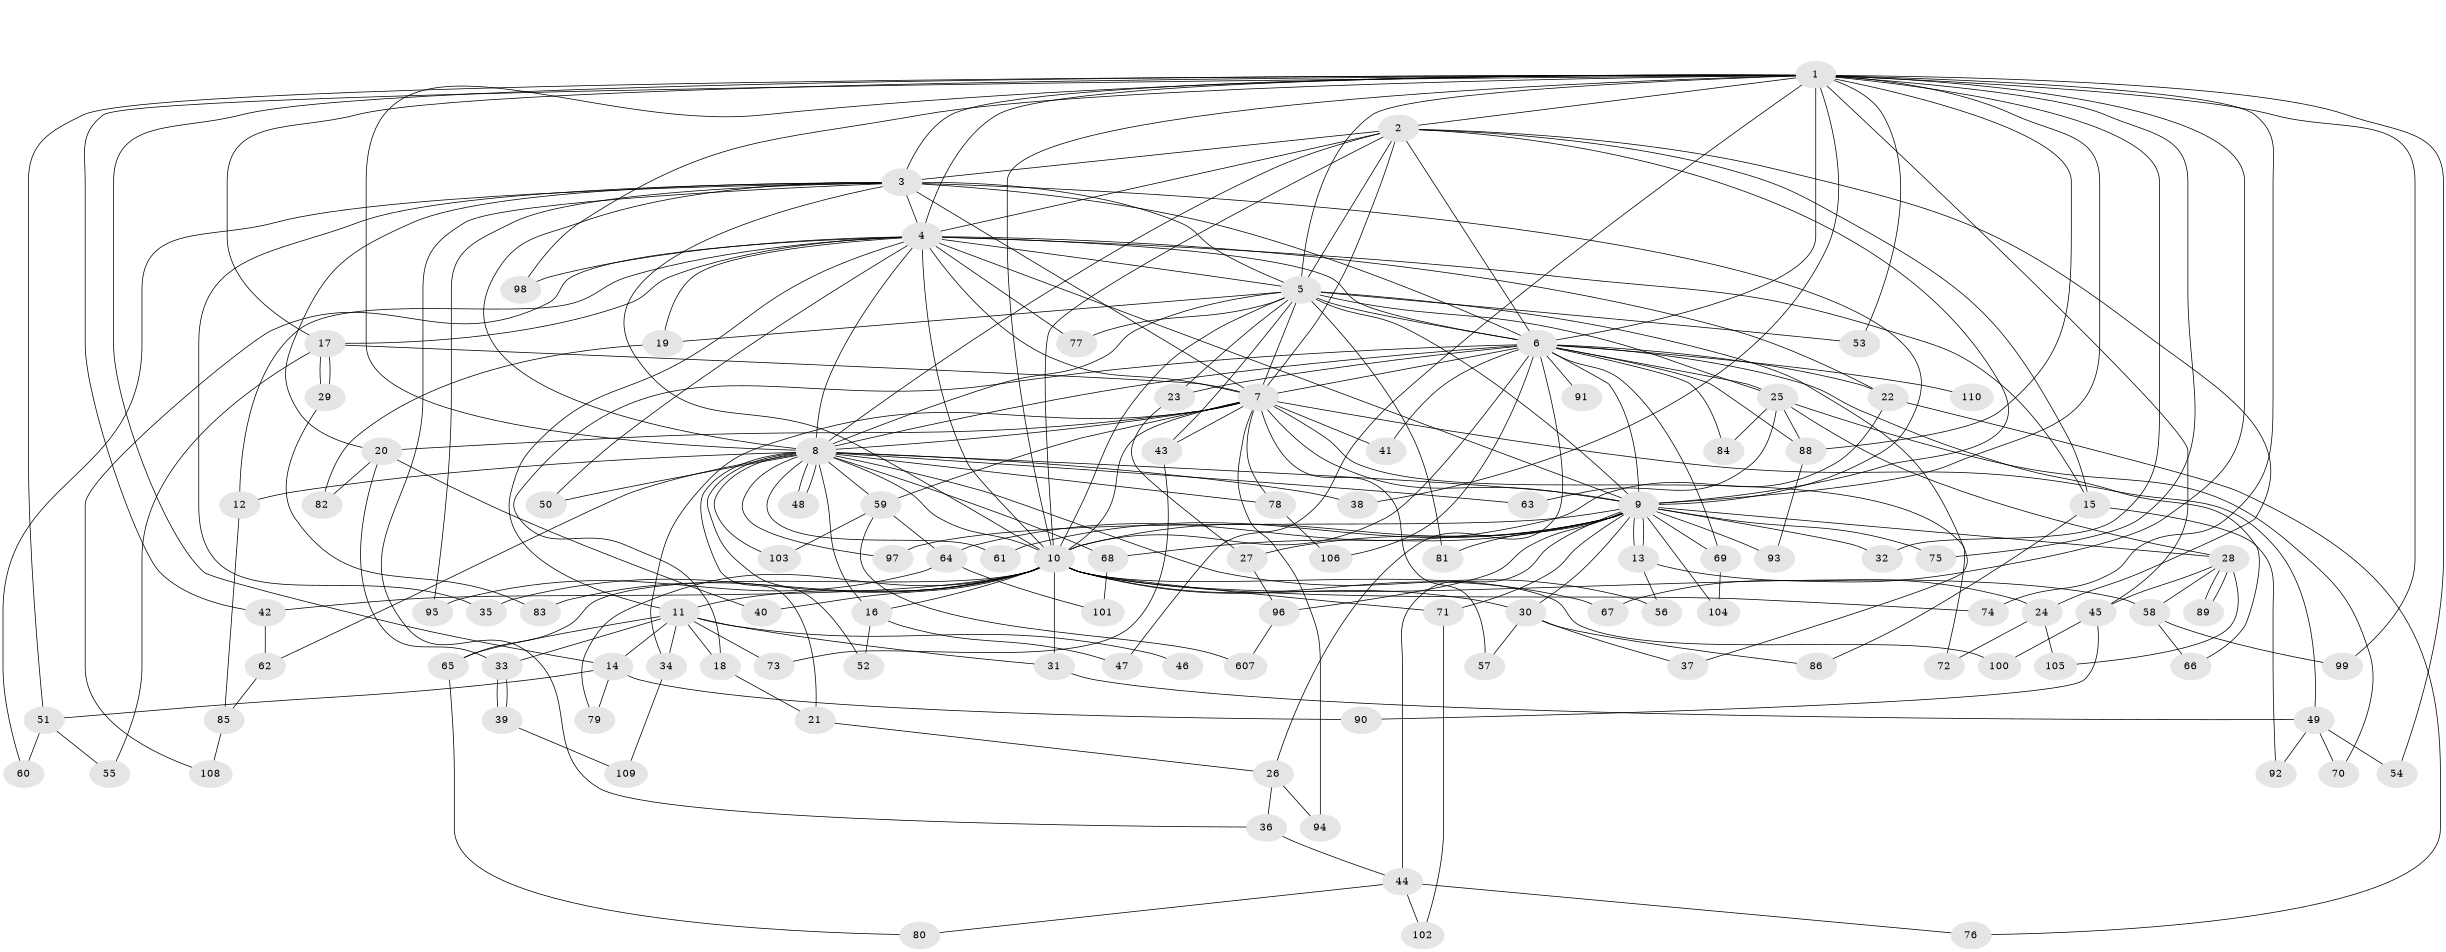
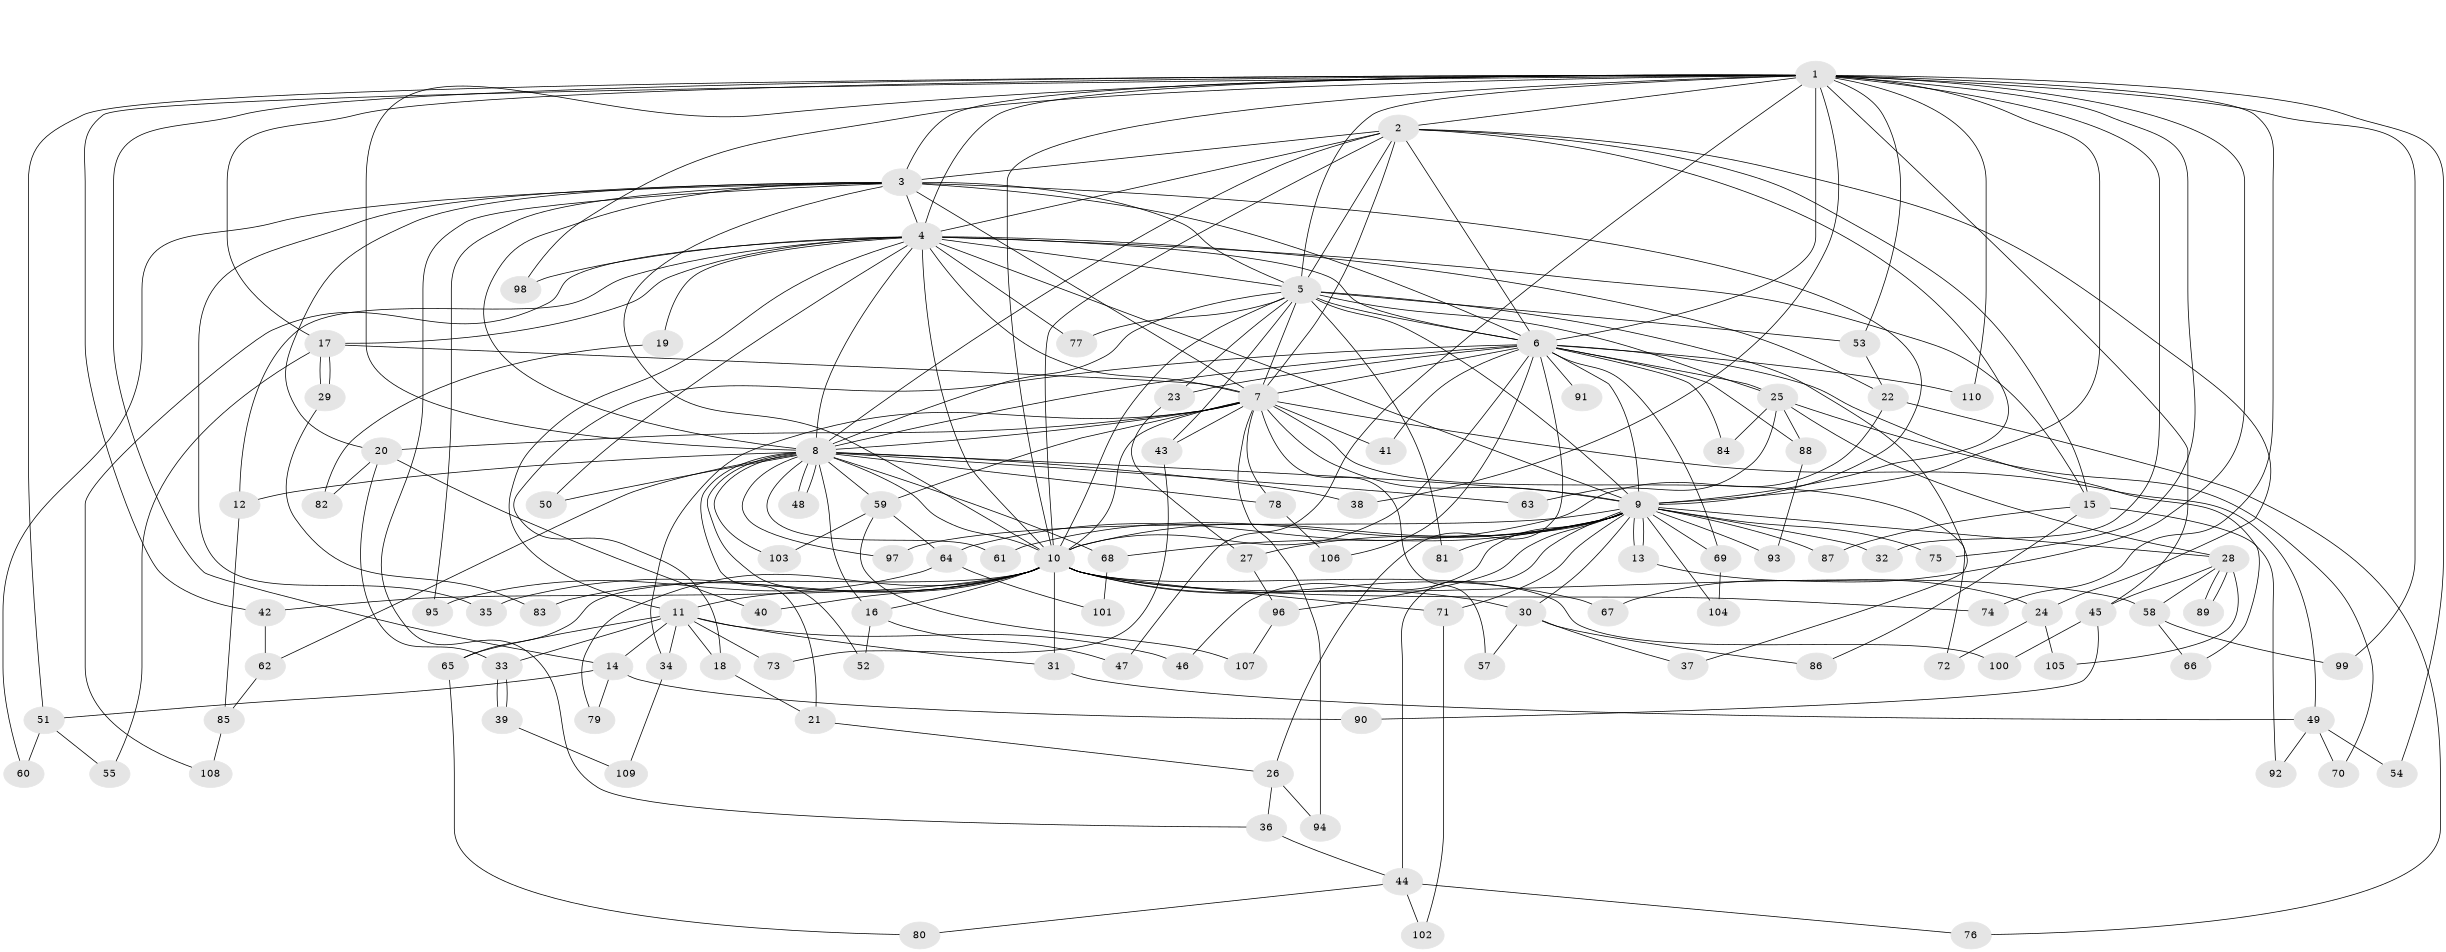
  graph {
    node [color=gray90 style=filled]
    1
    2
    3
    4
    5
    6
    8
    9
    10
    14
    17
    32
    38
    42
    45
    47
    51
    53
    54
    67
    74
    75
    98
    99
    110
    7
    15
    24
    20
    35
    36
    60
    95
    11
    12
    19
    22
    50
    77
    108
    23
    25
    37
    43
    81
    18
    26
    41
    66
    69
    84
    88
    91
    106
    34
    49
    57
    59
    72
    78
    94
    16
    21
    48
    52
-   56
    61
    62
    63
    68
    97
    103
    13
    27
    28
    30
    44
    46
    71
+   87
    93
    96
    104
    31
    40
    58
    65
    79
    83
    100
    90
    29
    55
    86
    92
    105
    33
    82
    73
    85
    64
    76
    70
    109
-   107 [label=607]
+   107
    101
    89
    80
    102
    39
    1 -- 2
    1 -- 3
    1 -- 4
    1 -- 5
    1 -- 6
    1 -- 8
    1 -- 9
    1 -- 10
    1 -- 14
    1 -- 17
    1 -- 32
    1 -- 38
    1 -- 42
    1 -- 45
    1 -- 47
    1 -- 51
    1 -- 53
    1 -- 54
    1 -- 67
    1 -- 74
    1 -- 75
    1 -- 98
    1 -- 99
-   1 -- 88
+   1 -- 110
    2 -- 3
    2 -- 4
    2 -- 5
    2 -- 6
    2 -- 8
    2 -- 9
    2 -- 10
    2 -- 7
    2 -- 15
    2 -- 24
    3 -- 4
    3 -- 5
    3 -- 6
    3 -- 8
    3 -- 9
    3 -- 10
    3 -- 7
    3 -- 20
    3 -- 35
    3 -- 36
    3 -- 60
    3 -- 95
    4 -- 5
    4 -- 6
    4 -- 8
    4 -- 9
    4 -- 10
    4 -- 17
    4 -- 98
    4 -- 7
    4 -- 15
    4 -- 11
    4 -- 12
    4 -- 19
    4 -- 22
    4 -- 50
    4 -- 77
    4 -- 108
    5 -- 6
    5 -- 8
    5 -- 9
    5 -- 10
    5 -- 53
    5 -- 7
-   5 -- 19
    5 -- 77
    5 -- 23
    5 -- 25
    5 -- 37
    5 -- 43
    5 -- 81
    6 -- 8
    6 -- 9
    6 -- 10
    6 -- 110
    6 -- 7
-   6 -- 22
+   53 -- 22
    6 -- 23
    6 -- 25
    6 -- 18
    6 -- 26
    6 -- 41
    6 -- 66
    6 -- 69
    6 -- 84
    6 -- 88
    6 -- 91
    6 -- 106
    8 -- 9
    8 -- 10
    8 -- 38
    8 -- 12
    8 -- 50
    8 -- 59
    8 -- 78
    8 -- 16
    8 -- 21
    8 -- 48
    8 -- 48
    8 -- 52
-   8 -- 56
    8 -- 61
    8 -- 62
    8 -- 63
    8 -- 68
    8 -- 97
    8 -- 103
    9 -- 10
    9 -- 32
    9 -- 75
    9 -- 81
    9 -- 69
    9 -- 61
    9 -- 68
    9 -- 97
    9 -- 13
    9 -- 13
    9 -- 27
    9 -- 28
    9 -- 30
    9 -- 44
+   9 -- 46
    9 -- 71
+   9 -- 87
    9 -- 93
    9 -- 96
    9 -- 104
    10 -- 42
    10 -- 67
    10 -- 74
    10 -- 35
    10 -- 11
    10 -- 16
    10 -- 30
    10 -- 71
    10 -- 31
    10 -- 40
    10 -- 58
    10 -- 65
    10 -- 79
    10 -- 83
    10 -- 100
    14 -- 51
    14 -- 79
    14 -- 90
    17 -- 7
    17 -- 29
    17 -- 29
    17 -- 55
    42 -- 62
    45 -- 100
    45 -- 90
    51 -- 60
    51 -- 55
    7 -- 8
    7 -- 9
    7 -- 10
    7 -- 20
    7 -- 43
    7 -- 41
    7 -- 34
    7 -- 49
    7 -- 57
    7 -- 59
    7 -- 72
    7 -- 78
    7 -- 94
+   15 -- 87
    15 -- 86
    15 -- 92
    24 -- 72
    24 -- 105
    20 -- 40
    20 -- 33
    20 -- 82
    36 -- 44
    11 -- 14
    11 -- 18
    11 -- 34
    11 -- 46
    11 -- 31
    11 -- 65
    11 -- 33
    11 -- 73
    12 -- 85
    19 -- 82
    22 -- 64
    22 -- 76
    23 -- 27
    25 -- 84
    25 -- 88
    25 -- 63
    25 -- 28
    25 -- 70
    43 -- 73
    18 -- 21
    26 -- 36
    26 -- 94
    69 -- 104
    88 -- 93
    34 -- 109
    49 -- 54
    49 -- 92
    49 -- 70
    59 -- 103
    59 -- 64
    59 -- 107
    78 -- 106
    16 -- 47
    16 -- 52
    21 -- 26
    62 -- 85
    68 -- 101
    13 -- 24
-   13 -- 56
    27 -- 96
    28 -- 45
    28 -- 58
    28 -- 105
    28 -- 89
    28 -- 89
    30 -- 37
    30 -- 57
    30 -- 86
    44 -- 76
    44 -- 80
    44 -- 102
    71 -- 102
    96 -- 107
    31 -- 49
    58 -- 99
    58 -- 66
    65 -- 80
    29 -- 83
    33 -- 39
    33 -- 39
    85 -- 108
    64 -- 95
    64 -- 101
    39 -- 109
  }
